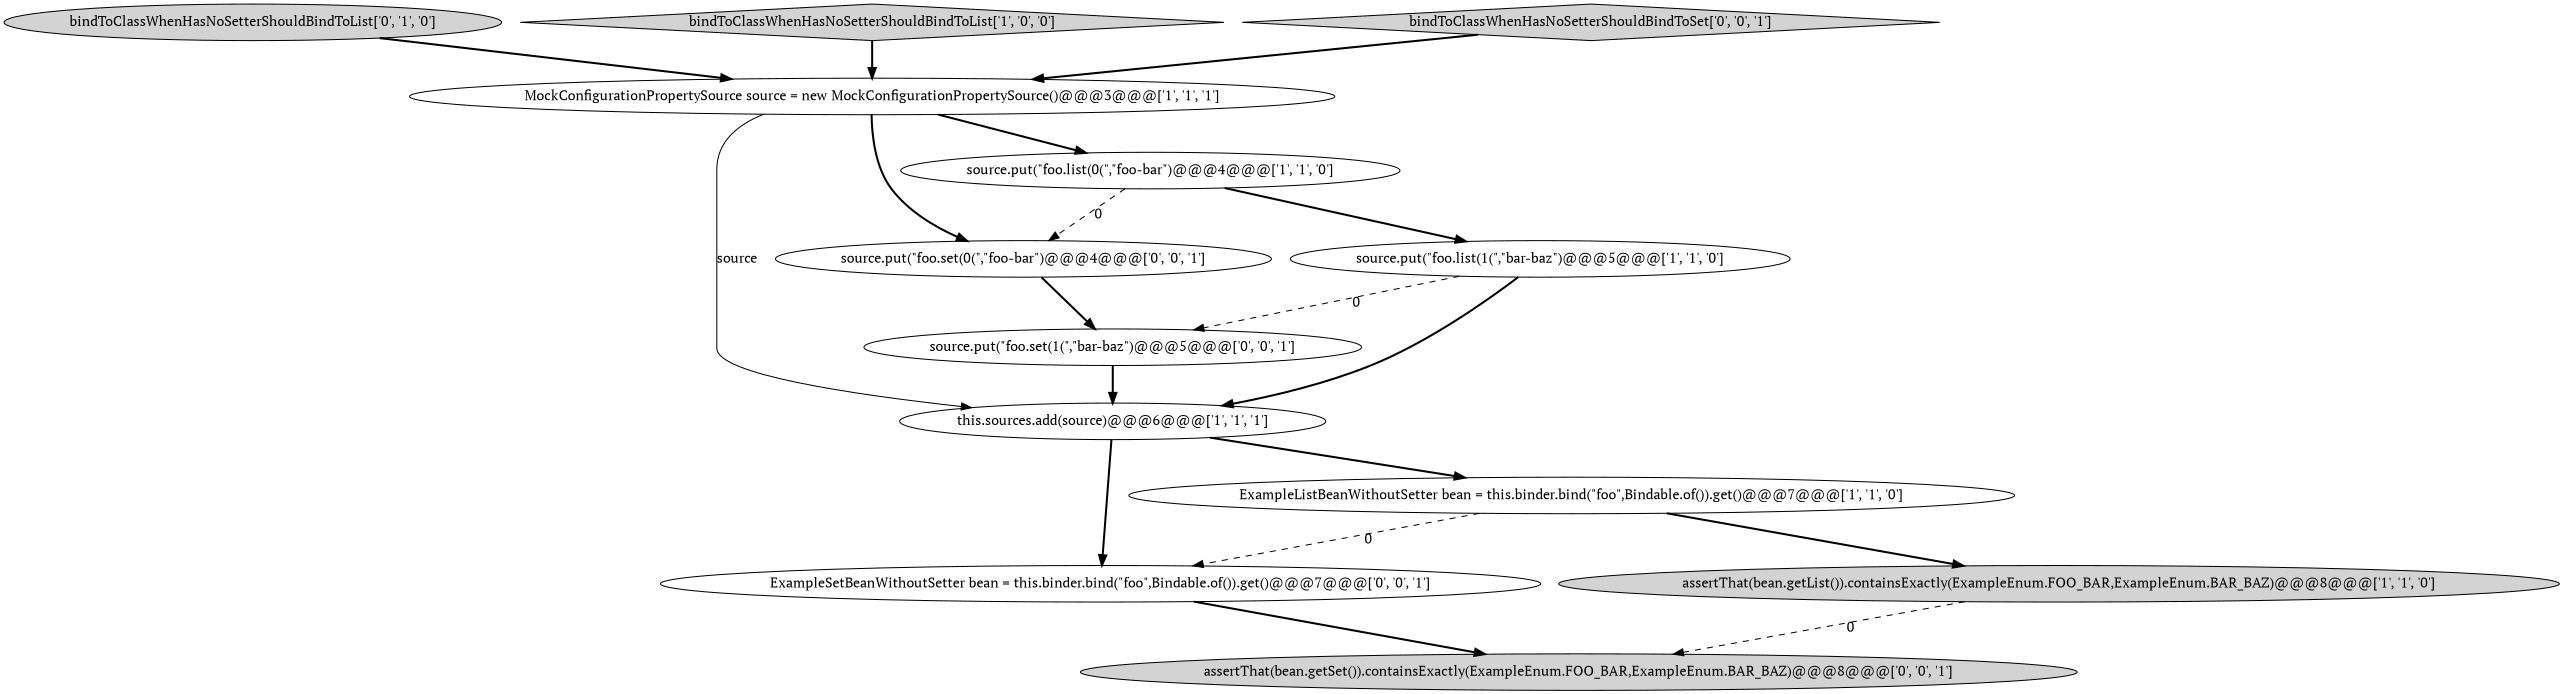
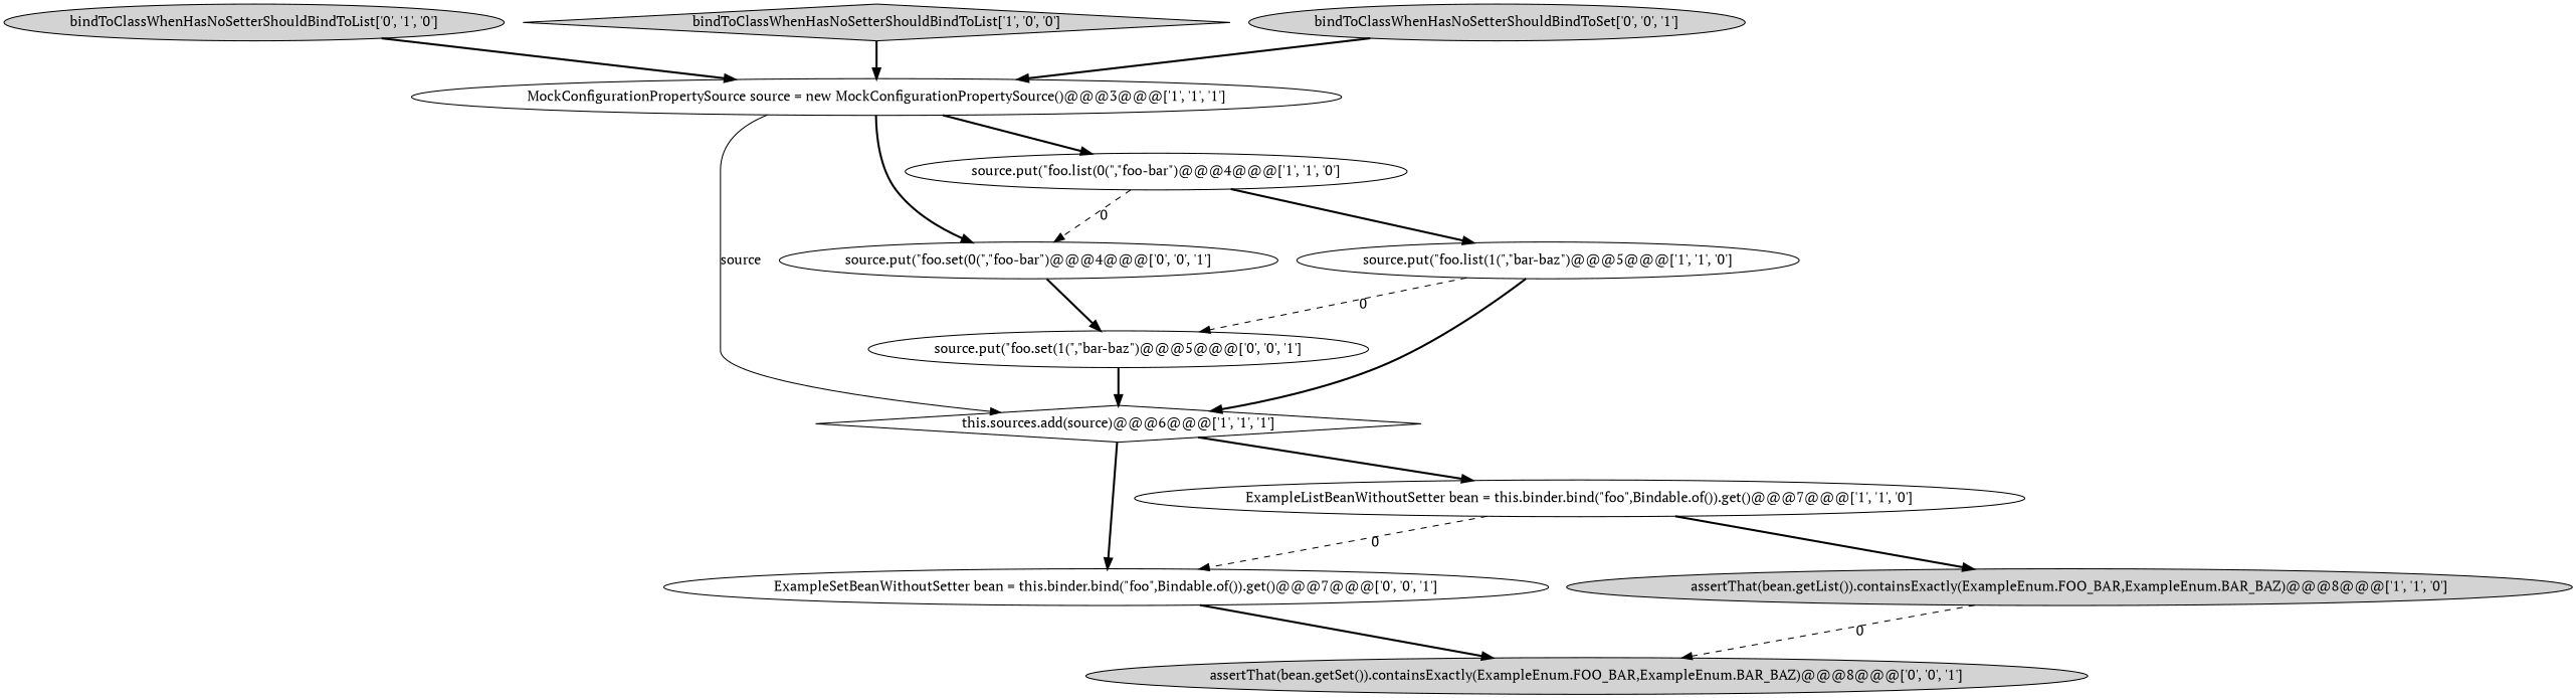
  digraph {
    fontname="PT Serif"
    node [fillcolor=white fontname="PT Serif" shape=ellipse style=filled]
    edge [fontname="PT Serif" style=bold]
    n1 [label="ExampleSetBeanWithoutSetter bean = this.binder.bind(\"foo\",Bindable.of()).get()@@@7@@@['0', '0', '1']"]
    n2 [fillcolor=lightgray label="assertThat(bean.getSet()).containsExactly(ExampleEnum.FOO_BAR,ExampleEnum.BAR_BAZ)@@@8@@@['0', '0', '1']"]
    n3 [label="source.put(\"foo.set(0(\",\"foo-bar\")@@@4@@@['0', '0', '1']"]
    n4 [label="source.put(\"foo.set(1(\",\"bar-baz\")@@@5@@@['0', '0', '1']"]
-   n5 [label="this.sources.add(source)@@@6@@@['1', '1', '1']"]
+   n5 [label="this.sources.add(source)@@@6@@@['1', '1', '1']" shape=diamond]
    n6 [label="source.put(\"foo.list(1(\",\"bar-baz\")@@@5@@@['1', '1', '0']"]
    n7 [label="ExampleListBeanWithoutSetter bean = this.binder.bind(\"foo\",Bindable.of()).get()@@@7@@@['1', '1', '0']"]
    n8 [fillcolor=lightgray label="bindToClassWhenHasNoSetterShouldBindToList['0', '1', '0']"]
    n9 [label="MockConfigurationPropertySource source = new MockConfigurationPropertySource()@@@3@@@['1', '1', '1']"]
    n10 [label="source.put(\"foo.list(0(\",\"foo-bar\")@@@4@@@['1', '1', '0']"]
    n11 [fillcolor=lightgray label="assertThat(bean.getList()).containsExactly(ExampleEnum.FOO_BAR,ExampleEnum.BAR_BAZ)@@@8@@@['1', '1', '0']"]
    n12 [fillcolor=lightgray label="bindToClassWhenHasNoSetterShouldBindToList['1', '0', '0']" shape=diamond]
-   n13 [fillcolor=lightgray label="bindToClassWhenHasNoSetterShouldBindToSet['0', '0', '1']" shape=diamond]
+   n13 [fillcolor=lightgray label="bindToClassWhenHasNoSetterShouldBindToSet['0', '0', '1']"]
    n1 -> n2
    n3 -> n4
    n4 -> n5
    n5 -> n1
    n5 -> n7
    n6 -> n4 [label=0 style=dashed]
    n6 -> n5
    n7 -> n1 [label=0 style=dashed]
    n7 -> n11
    n8 -> n9
    n9 -> n3
    n9 -> n5 [label=source style=solid]
    n9 -> n10
    n10 -> n3 [label=0 style=dashed]
    n10 -> n6
    n11 -> n2 [label=0 style=dashed]
    n12 -> n9
    n13 -> n9
  }
